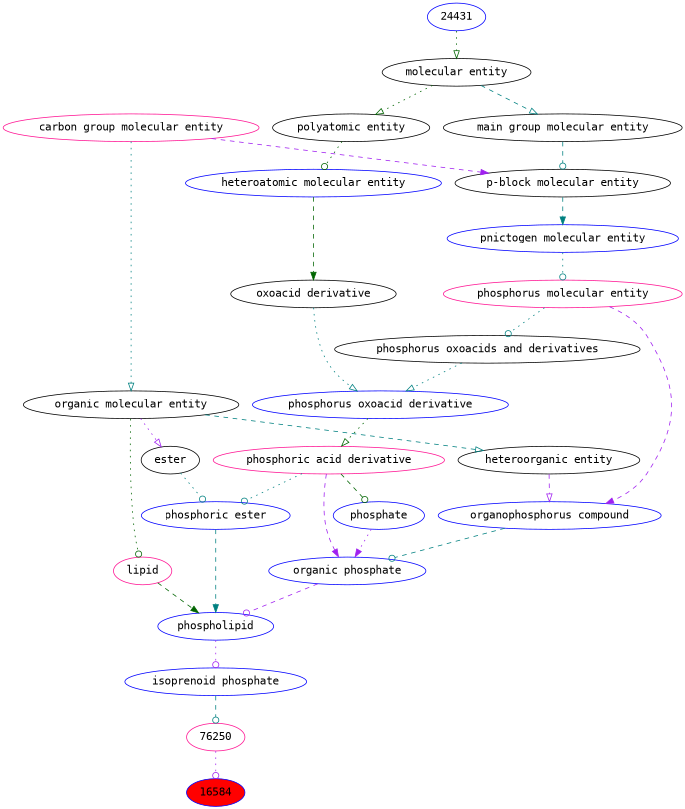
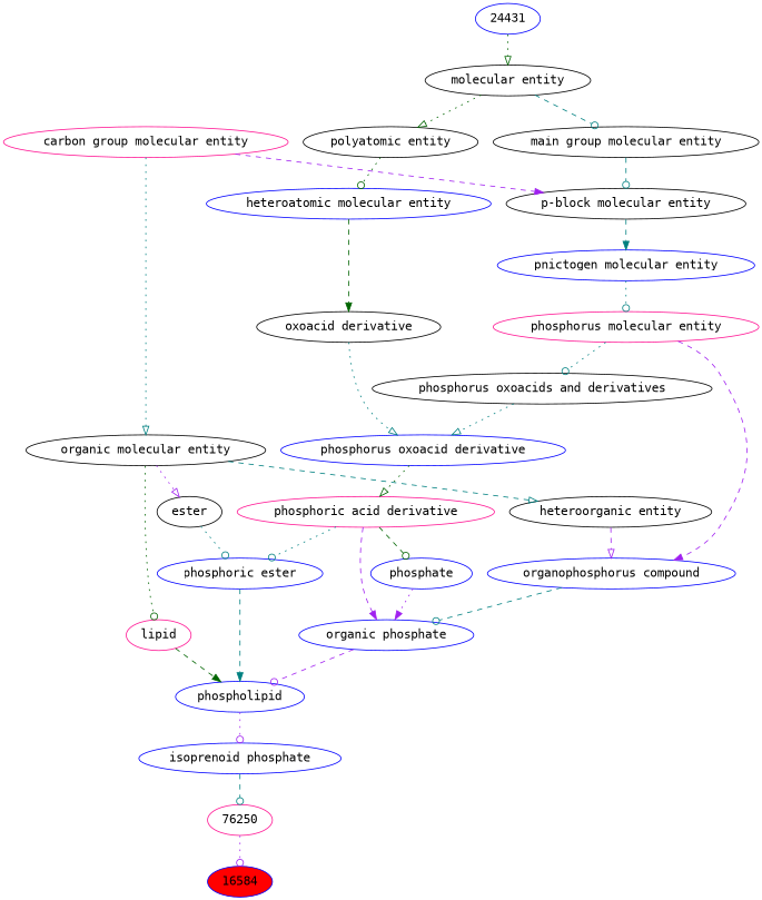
  digraph {
    fontname="DejaVu Sans Mono"
    node [color=blue fontname="DejaVu Sans Mono"]
    edge [arrowhead=odot color=teal fontname="DejaVu Sans Mono" style=dotted]
    n1 [fillcolor=red label=16584 style=filled]
    n2 [color=deeppink label=76250]
    n3 [label="isoprenoid phosphate"]
    n4 [label=phospholipid]
    n5 [label="phosphoric ester"]
    n6 [label="organic phosphate"]
    n7 [color=deeppink label=lipid]
    n8 [color=deeppink label="phosphoric acid derivative"]
    n9 [label=phosphate]
    n10 [color=black label=ester]
    n11 [label="organophosphorus compound"]
    n12 [color=black label="organic molecular entity"]
    n13 [color=black label="heteroorganic entity"]
    n14 [label="phosphorus oxoacid derivative"]
    n15 [color=deeppink label="phosphorus molecular entity"]
    n16 [color=black label="phosphorus oxoacids and derivatives"]
    n17 [color=deeppink label="carbon group molecular entity"]
    n18 [color=black label="p-block molecular entity"]
    n19 [color=black label="oxoacid derivative"]
    n20 [label="pnictogen molecular entity"]
    n21 [label="heteroatomic molecular entity"]
    n22 [color=black label="main group molecular entity"]
    n23 [color=black label="polyatomic entity"]
    n24 [color=black label="molecular entity"]
    n25 [label=24431]
    n2 -> n1 [color=purple]
    n3 -> n2 [style=dashed]
    n4 -> n3 [color=purple]
    n5 -> n4 [arrowhead=normal style=dashed]
    n6 -> n4 [color=purple style=dashed]
    n7 -> n4 [arrowhead=normal color=darkgreen style=dashed]
    n8 -> n5
    n8 -> n6 [arrowhead=normal color=purple style=dashed]
    n8 -> n9 [color=darkgreen style=dashed]
    n9 -> n6 [arrowhead=normal color=purple]
    n10 -> n5
    n11 -> n6 [style=dashed]
    n12 -> n7 [color=darkgreen]
    n12 -> n10 [arrowhead=onormal color=purple]
    n12 -> n13 [arrowhead=onormal style=dashed]
    n13 -> n11 [arrowhead=onormal color=purple style=dashed]
    n14 -> n8 [arrowhead=onormal color=darkgreen]
    n15 -> n11 [arrowhead=normal color=purple style=dashed]
    n15 -> n16
    n16 -> n14 [arrowhead=onormal]
    n17 -> n12 [arrowhead=onormal]
    n17 -> n18 [arrowhead=normal color=purple style=dashed]
    n18 -> n20 [arrowhead=normal style=dashed]
    n19 -> n14 [arrowhead=onormal]
    n20 -> n15
    n21 -> n19 [arrowhead=normal color=darkgreen style=dashed]
    n22 -> n18 [style=dashed]
    n23 -> n21 [color=darkgreen]
-   n24 -> n22 [arrowhead=onormal style=dashed]
+   n24 -> n22 [style=dashed]
    n24 -> n23 [arrowhead=onormal color=darkgreen]
    n25 -> n24 [arrowhead=onormal color=darkgreen]
  }
